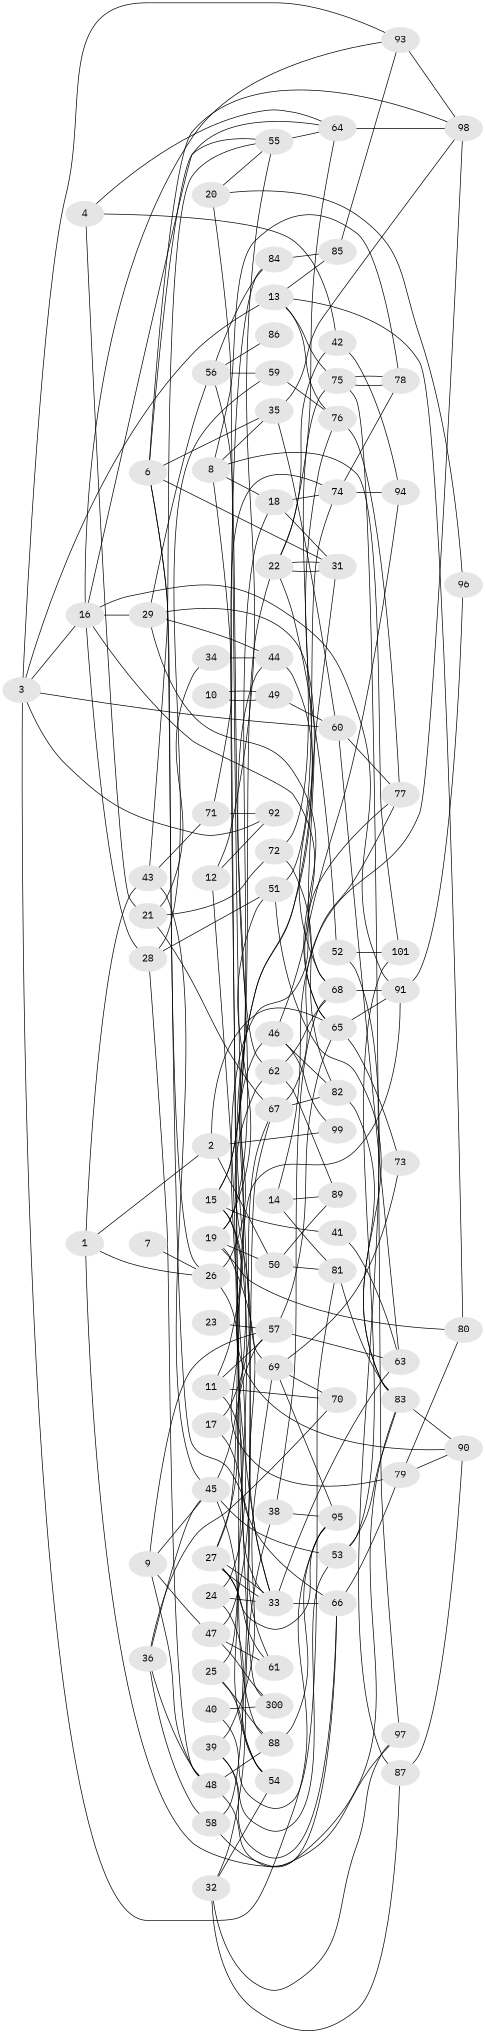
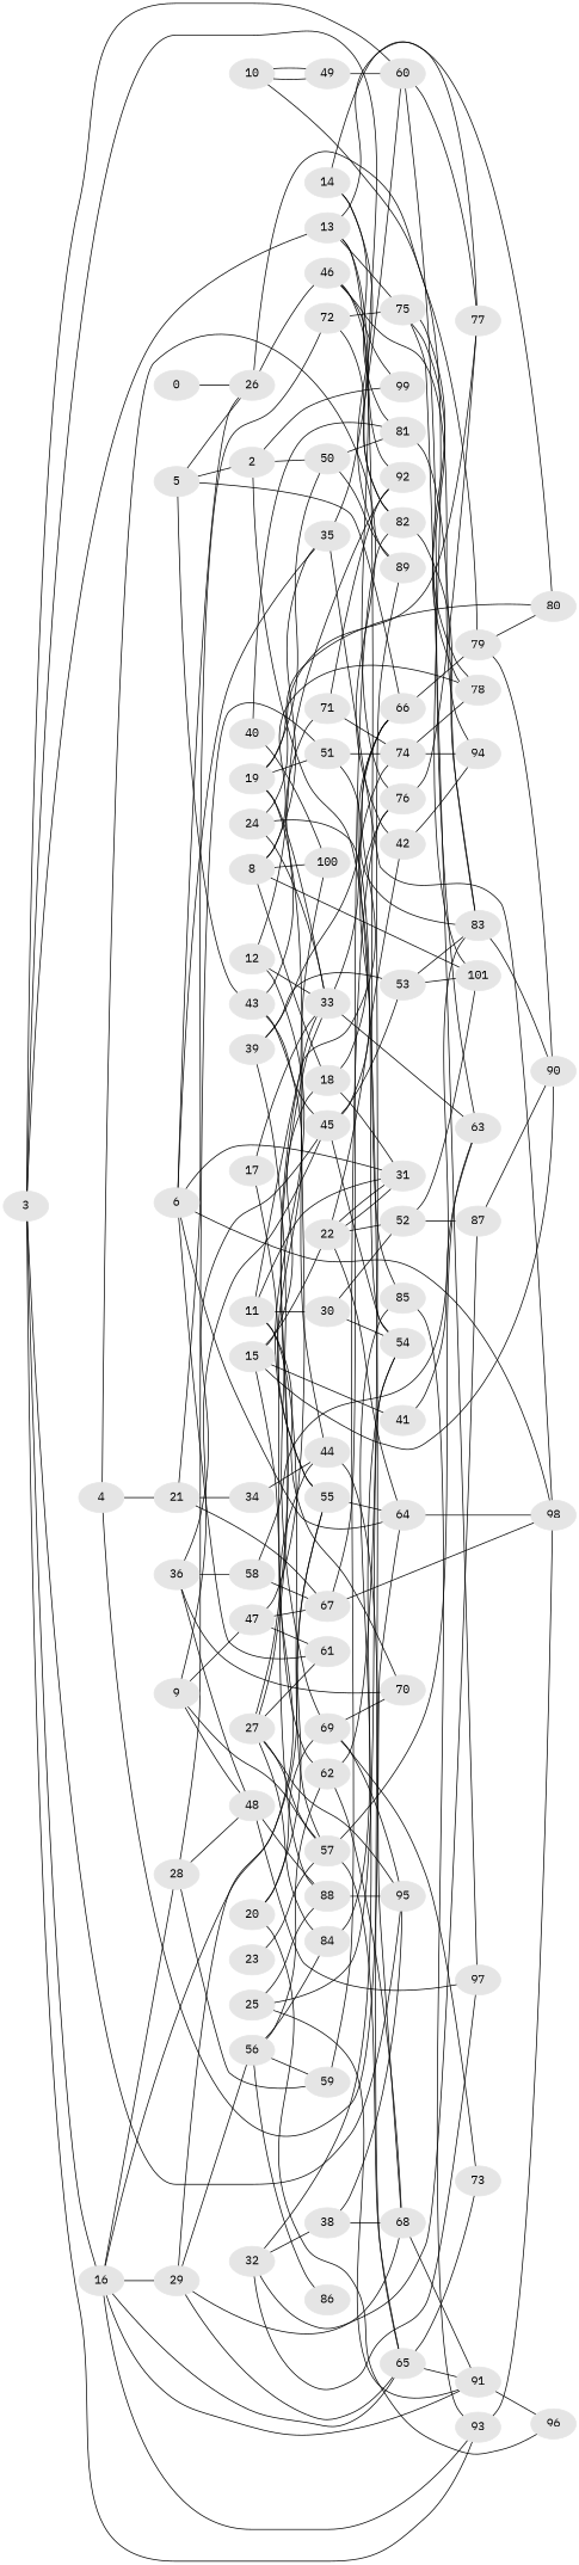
  graph {
    fontname="IBM Plex Mono"
    rankdir=LR
    node [color=gray90 fontname="IBM Plex Mono" style=filled]
    edge [fontname="IBM Plex Mono"]
-   1
+   1 [label=5]
    2
    26
    43
    66
    50
    65
    99
    46
    79
    45
    55
    71
    81
    89
    91
    73
    3
    13
    16
    60
    92
    93
    95
    75
    76
    80
    85
    28
    29
    77
    63
    98
    4
    21
    42
    64
    34
    67
    72
    94
    56
    59
    62
    84
    86
    6
    31
    35
    61
-   7
+   7 [label=0]
    38
    68
    8
    18
    78
-   100 [label=300]
+   100
    101
    74
    9
    47
    48
    57
    23
    54
    53
    88
    97
    10
    49
    11
+   30
    70
    52
    12
    33
    14
    83
    15
    22
    41
    90
    51
    44
    96
    17
    19
    20
    69
    82
    87
    24
    25
    27
    32
    36
    58
    39
    40
    1 -- 2
    1 -- 26
    1 -- 43
    1 -- 66
    2 -- 50
    2 -- 65
    2 -- 99
    26 -- 46
    26 -- 79
    43 -- 45
    43 -- 55
    43 -- 71
    66 -- 79
    50 -- 81
    50 -- 89
    65 -- 91
    65 -- 73
    46 -- 99
    46 -- 94
    46 -- 82
    79 -- 80
    79 -- 90
    45 -- 76
    45 -- 54
    45 -- 53
    55 -- 64
    71 -- 92
    71 -- 74
    81 -- 83
    91 -- 96
    3 -- 13
    3 -- 16
    3 -- 60
    3 -- 92
    3 -- 93
    3 -- 95
    13 -- 75
    13 -- 76
    13 -- 80
    13 -- 85
    16 -- 65
    16 -- 55
    16 -- 91
    16 -- 93
    16 -- 28
    16 -- 29
    60 -- 77
    60 -- 63
    93 -- 98
    75 -- 78
    75 -- 78
    75 -- 97
    76 -- 77
    85 -- 93
    28 -- 59
    28 -- 48
    28 -- 51
    29 -- 65
    29 -- 56
    29 -- 68
    29 -- 44
    4 -- 21
    4 -- 42
    4 -- 64
    21 -- 34
    21 -- 67
    21 -- 72
    42 -- 94
    64 -- 98
    34 -- 44
    67 -- 98
    67 -- 82
    72 -- 75
    72 -- 82
    56 -- 59
    56 -- 62
    56 -- 84
    56 -- 86
    59 -- 76
    62 -- 89
    62 -- 68
    84 -- 85
    6 -- 26
    6 -- 98
    6 -- 64
    6 -- 31
    6 -- 35
    6 -- 61
    35 -- 60
    35 -- 98
    7 -- 26
    38 -- 95
    38 -- 68
    68 -- 91
    8 -- 35
    8 -- 18
    8 -- 78
    8 -- 100
    8 -- 101
    18 -- 31
    18 -- 74
    74 -- 94
    74 -- 78
    9 -- 45
    9 -- 47
    9 -- 48
    9 -- 57
    47 -- 67
    47 -- 61
    47 -- 100
    48 -- 88
    48 -- 97
    57 -- 65
    57 -- 63
    23 -- 57
    53 -- 101
    53 -- 83
    88 -- 95
+   10 -- 101
    10 -- 49
    10 -- 49
    49 -- 60
    11 -- 66
    11 -- 31
    11 -- 57
+   11 -- 30
    11 -- 70
+   30 -- 54
+   30 -- 52
    52 -- 101
    52 -- 87
    12 -- 55
    12 -- 92
    12 -- 33
    33 -- 66
    33 -- 63
    14 -- 81
    14 -- 89
    14 -- 77
    83 -- 90
    15 -- 18
    15 -- 88
    15 -- 22
    15 -- 41
    15 -- 90
    22 -- 42
    22 -- 64
    22 -- 31
    22 -- 31
    22 -- 52
    41 -- 63
    51 -- 74
    51 -- 83
    44 -- 68
    17 -- 62
    17 -- 33
    19 -- 50
    19 -- 80
    19 -- 33
    19 -- 51
    19 -- 44
    20 -- 55
    20 -- 96
    20 -- 69
    69 -- 73
    69 -- 95
    69 -- 70
    82 -- 83
    87 -- 90
    24 -- 77
    24 -- 54
    24 -- 33
    25 -- 91
    25 -- 54
    25 -- 88
    27 -- 95
    27 -- 84
    27 -- 61
    27 -- 57
    27 -- 33
    27 -- 33
    32 -- 38
    32 -- 54
    32 -- 97
    32 -- 87
    36 -- 45
    36 -- 48
    36 -- 70
    36 -- 58
    58 -- 67
    58 -- 83
    39 -- 66
    39 -- 53
    39 -- 69
    40 -- 81
    40 -- 100
  }
